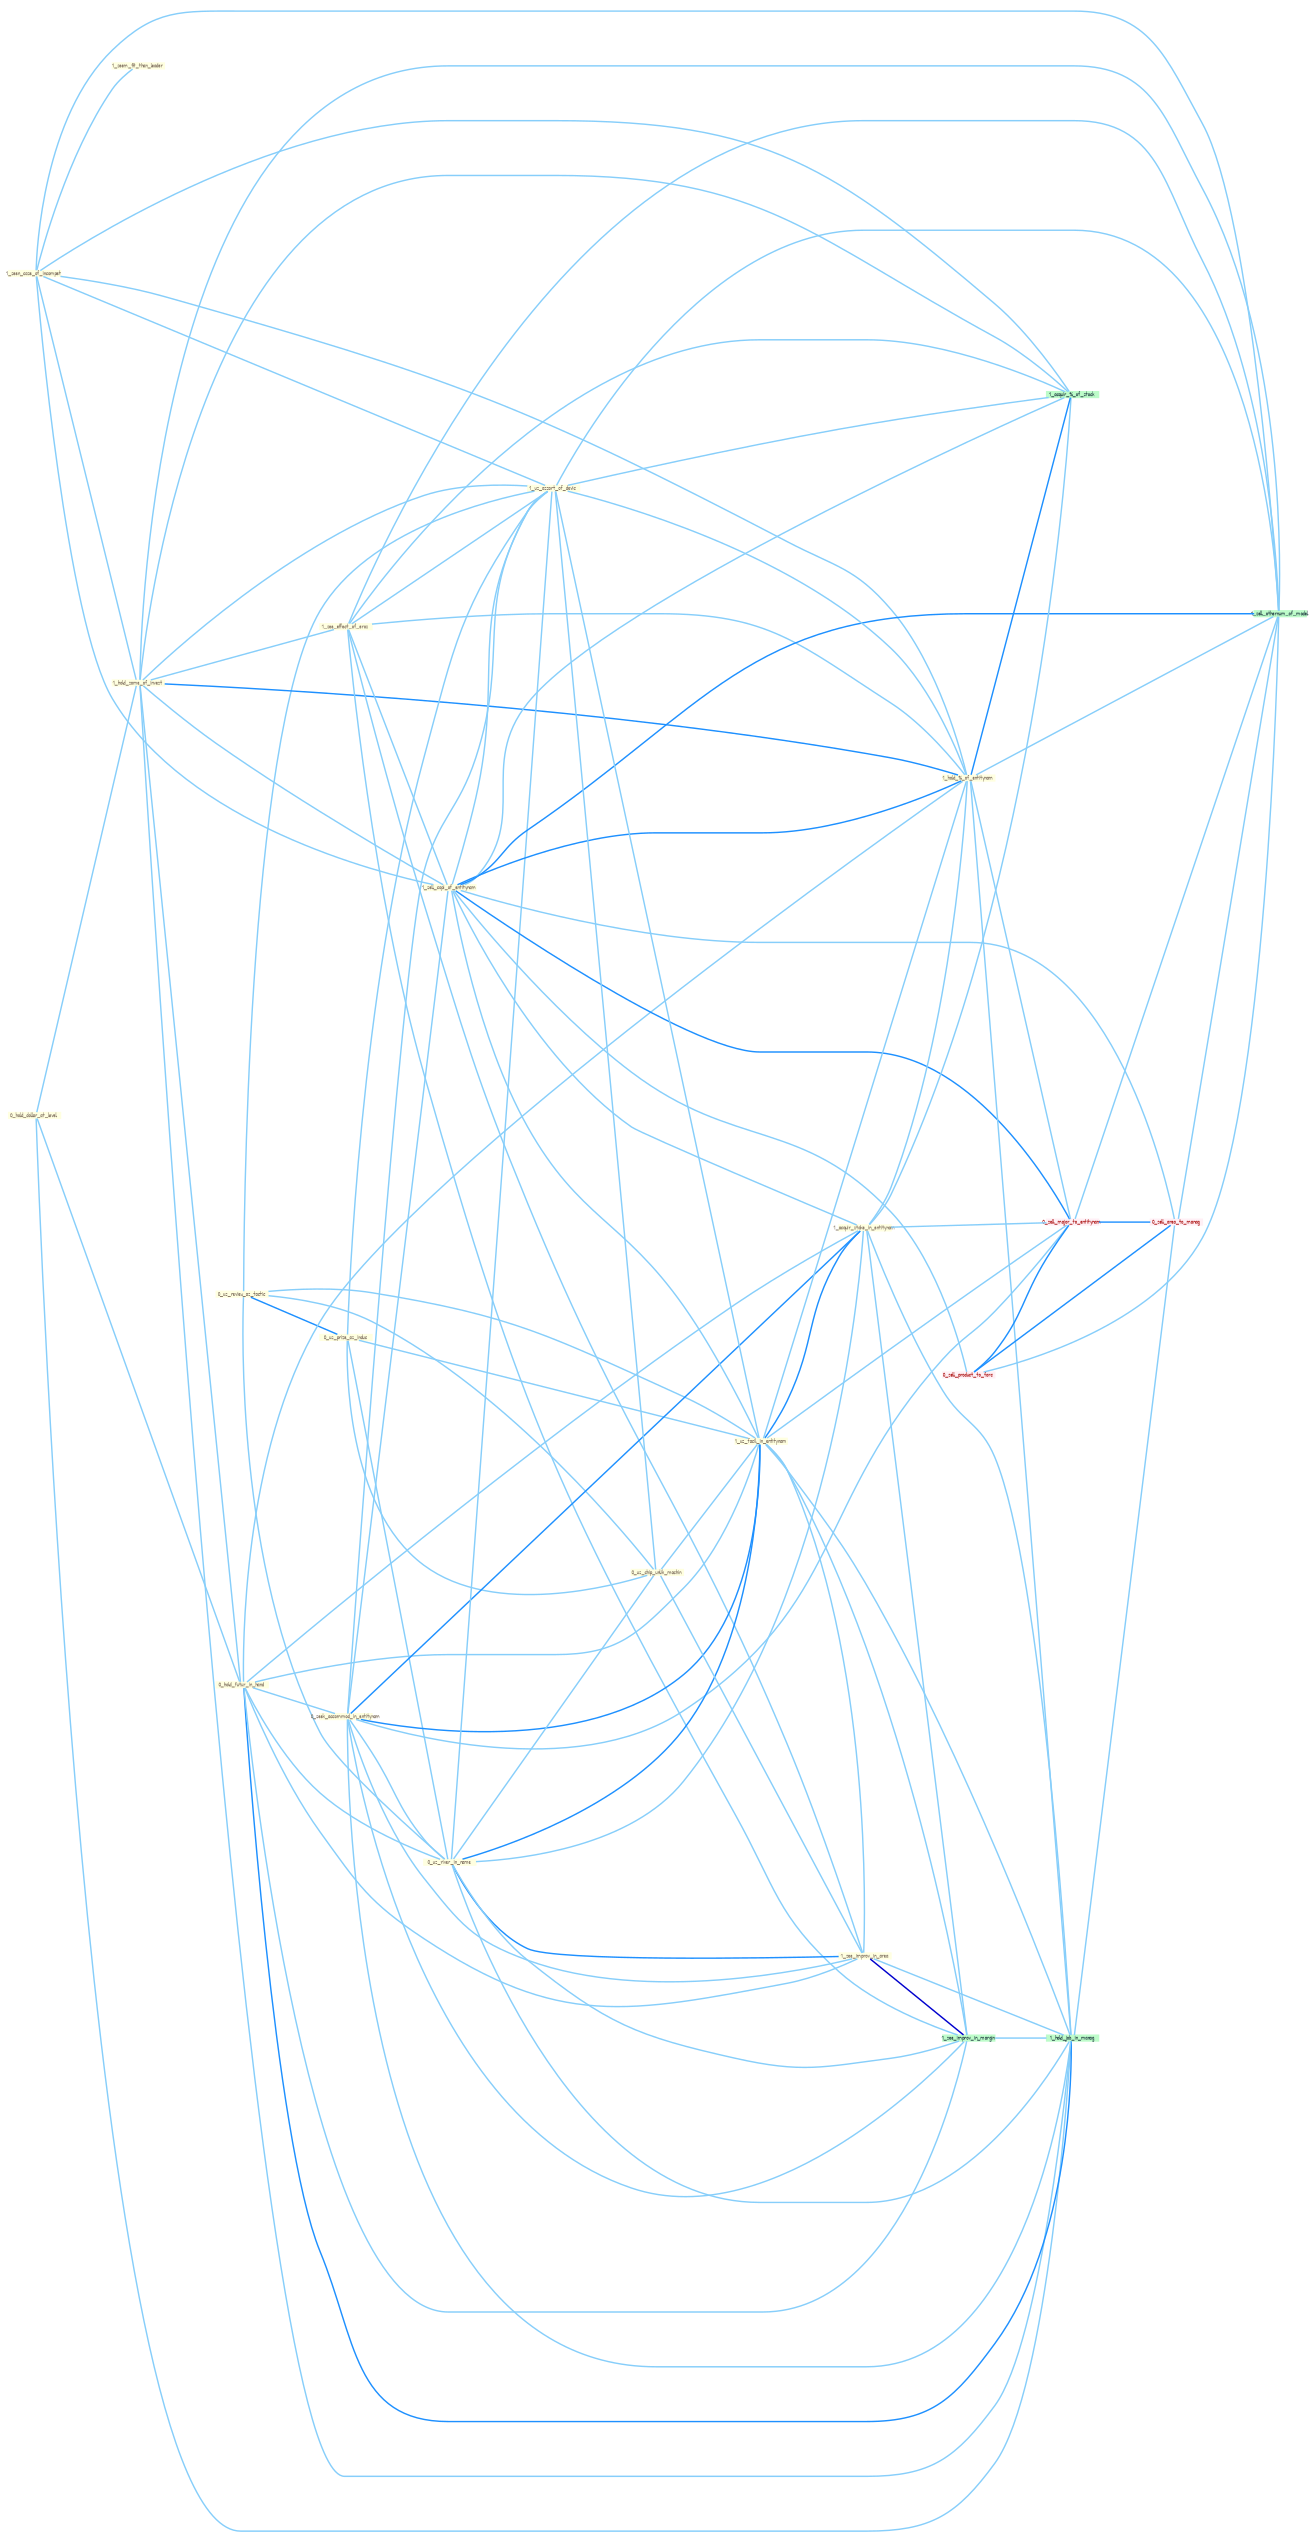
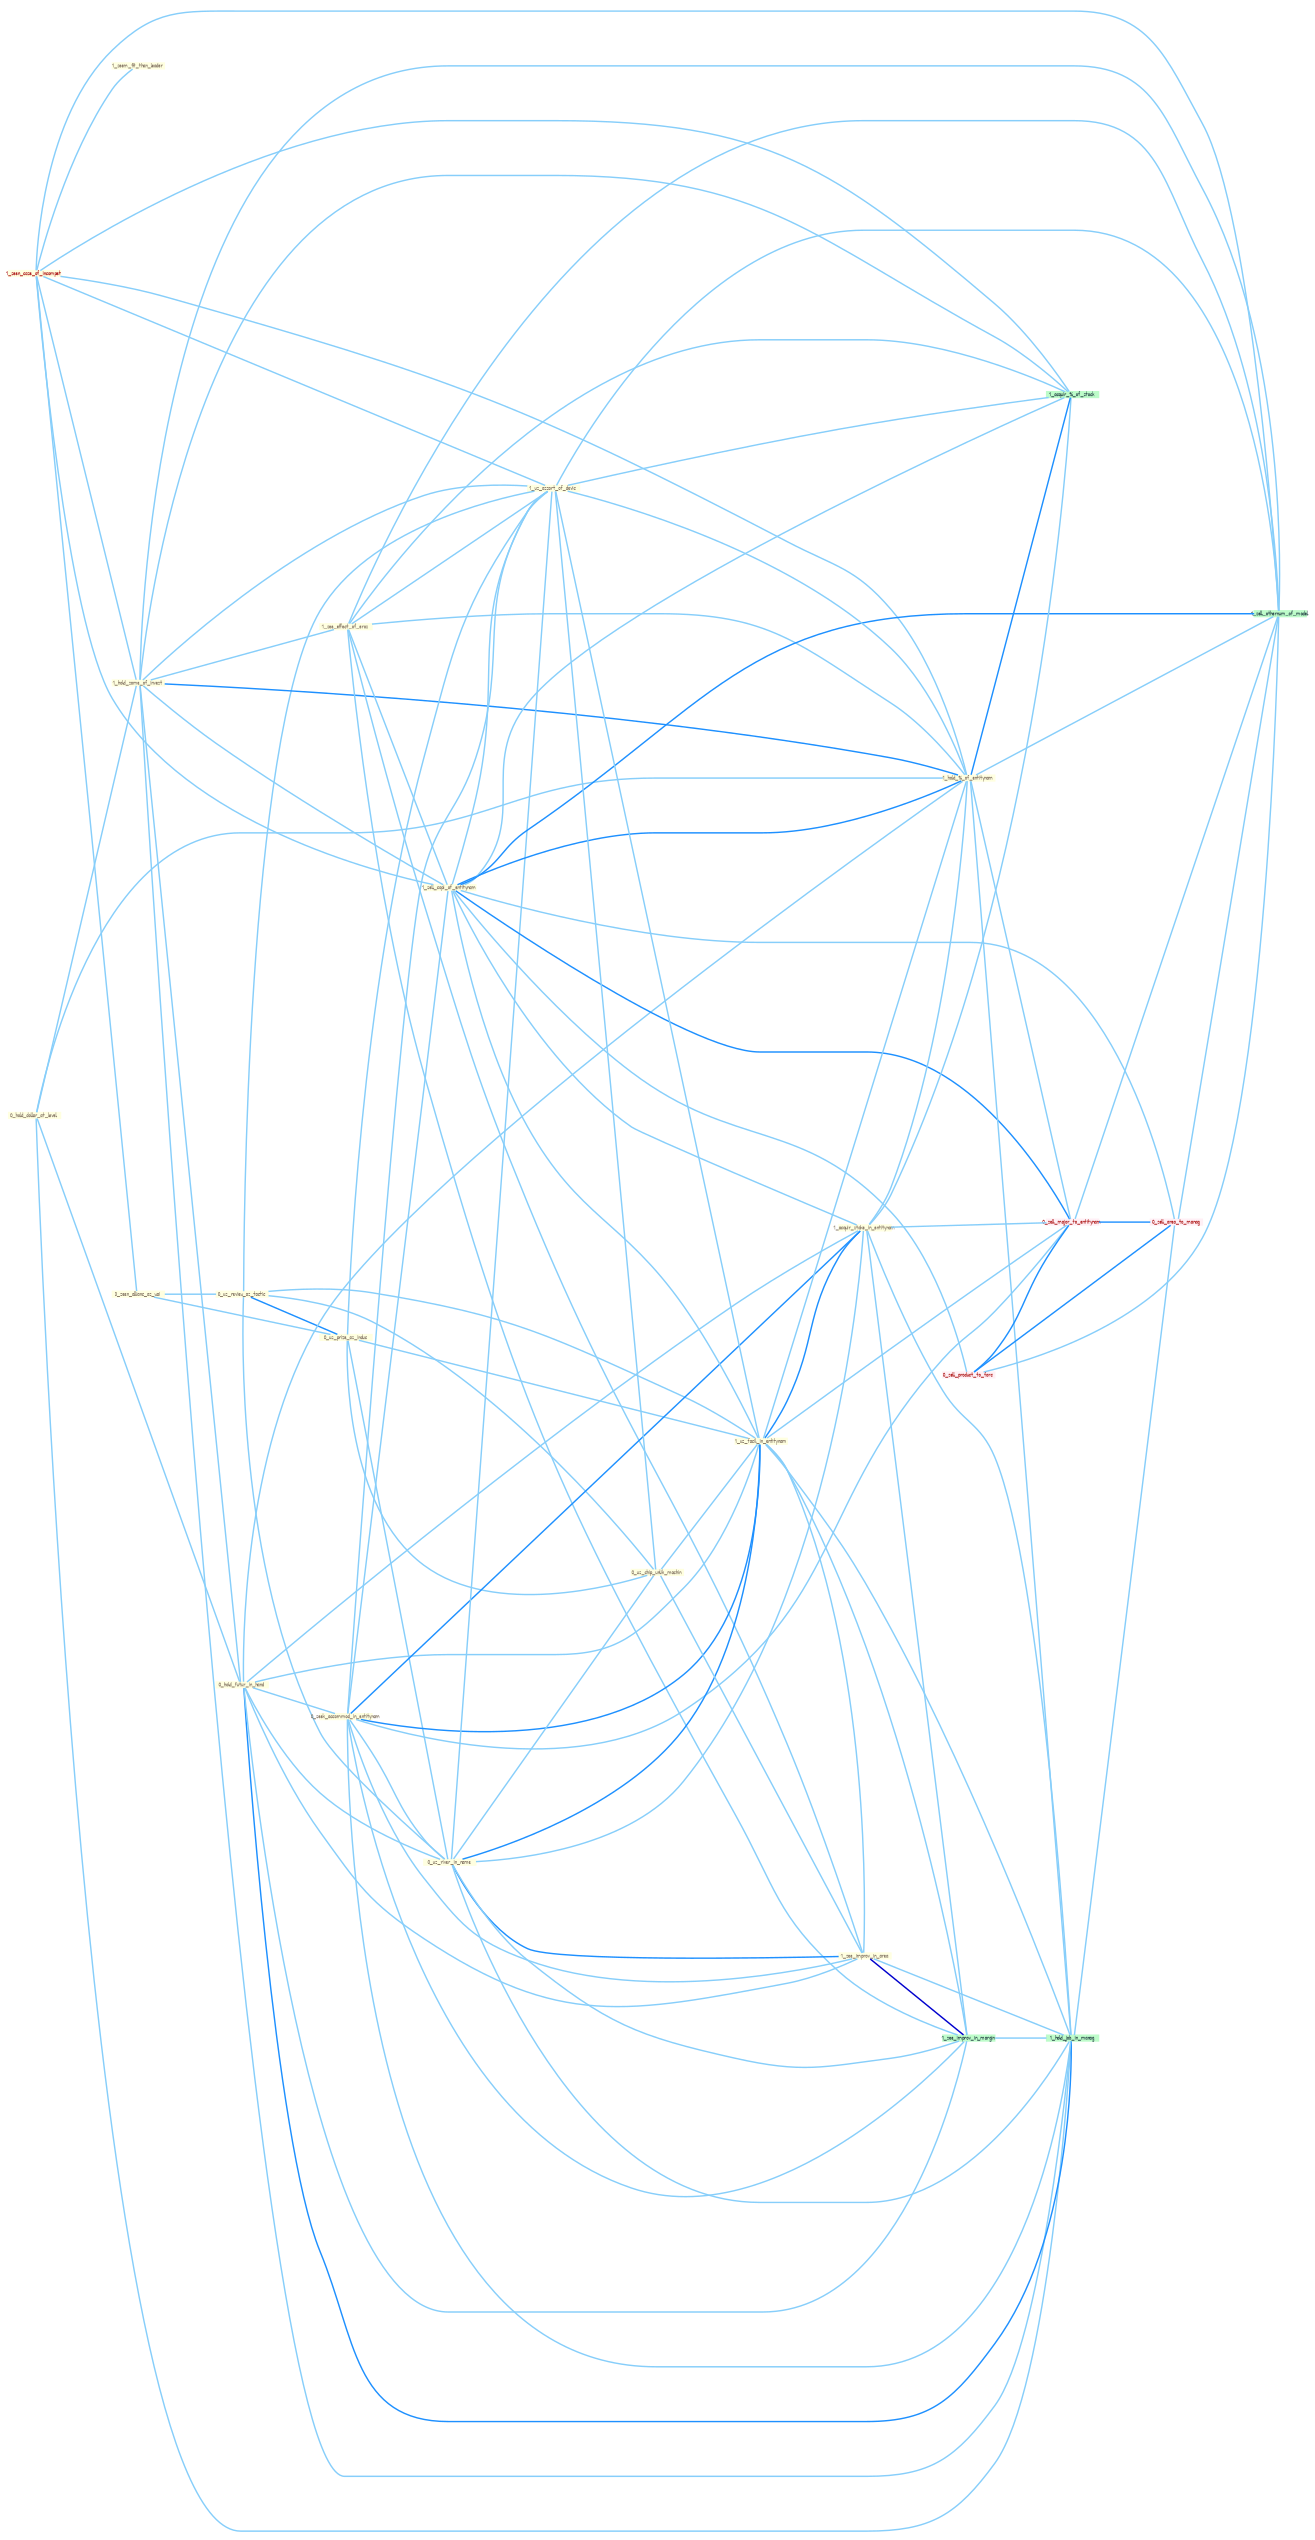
  graph {
    fontname="Patrick Hand"
    rankdir=LR
    node [color="#ffffe0" fixedsize=true fontcolor="#8b7d6b" fontname="Patrick Hand" fontsize=4 shape=polygon style=filled]
    edge [color="#87cefa" fontname="Patrick Hand" w=1]
    "1_seem_fit_than_leader " [height=.06 width=.5]
    "0_hold_dollar_at_level " [height=.06 width=.5]
-   "1_seen_case_of_incompet " [height=.06 width=.5]
+   "1_seen_case_of_incompet " [fontcolor="#b22222" height=.06 width=.5]
+   "0_seen_allianc_as_wai " [height=.06 width=.5]
    "0_us_review_as_tactic " [height=.06 width=.5]
    "1_hold_some_of_invest " [height=.06 width=.5]
    "1_see_effect_of_eros " [height=.06 width=.5]
    "0_us_prize_as_induc " [height=.06 width=.5]
    "0_hold_futur_in_hand " [height=.06 width=.5]
    "0_seek_accommod_in_entitynam " [height=.06 width=.5]
    "0_us_river_in_name " [height=.06 width=.5]
    "1_sell_copi_of_entitynam " [height=.06 width=.5]
    "1_us_assort_of_devic " [height=.06 width=.5]
    "0_us_chip_unlik_machin " [height=.06 width=.5]
    "1_us_facil_in_entitynam " [height=.06 width=.5]
    "1_acquir_stake_in_entitynam " [height=.06 width=.5]
    "1_see_improv_in_area " [height=.06 width=.5]
    "1_hold_%_of_entitynam " [height=.06 width=.5]
    "0_sell_product_to_forc " [color="#fff0f5" fontcolor="#b22222" height=.06 width=.5]
    "0_sell_major_to_entitynam " [color="#fff0f5" fontcolor="#b22222" height=.06 width=.5]
    n21 [color="#fff0f5" fontcolor="#b22222" height=.06 label="0_sell_area_to_manag" width=.5]
    "1_hold_job_in_manag " [color="#BDFCC9" fontcolor="#2f4f4f" height=.06 width=.5]
    "1_acquir_%_of_stock " [color="#BDFCC9" fontcolor="#2f4f4f" height=.06 width=.5]
    "1_sell_othernum_of_model " [color="#BDFCC9" fontcolor="#2f4f4f" height=.06 width=.5]
    "1_see_improv_in_margin " [color="#BDFCC9" fontcolor="#2f4f4f" height=.06 width=.5]
    subgraph sub_1 {
      "1_seem_fit_than_leader "
      "0_hold_dollar_at_level "
      "1_seen_case_of_incompet "
+     "0_seen_allianc_as_wai "
      "0_us_review_as_tactic "
      "1_hold_some_of_invest "
      "1_see_effect_of_eros "
      "0_us_prize_as_induc "
      "0_hold_futur_in_hand "
      "0_seek_accommod_in_entitynam "
      "0_us_river_in_name "
      "1_sell_copi_of_entitynam "
      "1_us_assort_of_devic "
      "0_us_chip_unlik_machin "
      "1_us_facil_in_entitynam "
      "1_acquir_stake_in_entitynam "
      "1_see_improv_in_area "
      "1_hold_%_of_entitynam "
    }
    subgraph sub_2 {
      "0_sell_product_to_forc "
      "0_sell_major_to_entitynam "
      n21
    }
    "0_hold_dollar_at_level " -- "1_hold_some_of_invest "
    "0_hold_dollar_at_level " -- "0_hold_futur_in_hand "
+   "0_hold_dollar_at_level " -- "1_hold_%_of_entitynam "
    "0_hold_dollar_at_level " -- "1_hold_job_in_manag "
    "1_seen_case_of_incompet " -- "1_seem_fit_than_leader "
+   "1_seen_case_of_incompet " -- "0_seen_allianc_as_wai "
    "1_seen_case_of_incompet " -- "1_hold_some_of_invest "
    "1_seen_case_of_incompet " -- "1_sell_copi_of_entitynam "
    "1_seen_case_of_incompet " -- "1_us_assort_of_devic "
    "1_seen_case_of_incompet " -- "1_hold_%_of_entitynam "
    "1_seen_case_of_incompet " -- "1_acquir_%_of_stock "
    "1_seen_case_of_incompet " -- "1_sell_othernum_of_model "
+   "0_seen_allianc_as_wai " -- "0_us_review_as_tactic "
+   "0_seen_allianc_as_wai " -- "0_us_prize_as_induc "
    "0_us_review_as_tactic " -- "0_us_prize_as_induc " [color="#1e90ff" w=2]
    "0_us_review_as_tactic " -- "0_us_river_in_name "
    "0_us_review_as_tactic " -- "1_us_assort_of_devic "
    "0_us_review_as_tactic " -- "0_us_chip_unlik_machin "
    "0_us_review_as_tactic " -- "1_us_facil_in_entitynam "
    "1_hold_some_of_invest " -- "1_see_effect_of_eros "
    "1_hold_some_of_invest " -- "0_hold_futur_in_hand "
    "1_hold_some_of_invest " -- "1_sell_copi_of_entitynam "
    "1_hold_some_of_invest " -- "1_us_assort_of_devic "
    "1_hold_some_of_invest " -- "1_hold_%_of_entitynam " [color="#1e90ff" w=2]
    "1_hold_some_of_invest " -- "1_hold_job_in_manag "
    "1_hold_some_of_invest " -- "1_acquir_%_of_stock "
    "1_hold_some_of_invest " -- "1_sell_othernum_of_model "
    "1_see_effect_of_eros " -- "1_sell_copi_of_entitynam "
    "1_see_effect_of_eros " -- "1_us_assort_of_devic "
    "1_see_effect_of_eros " -- "1_see_improv_in_area "
    "1_see_effect_of_eros " -- "1_hold_%_of_entitynam "
    "1_see_effect_of_eros " -- "1_acquir_%_of_stock "
    "1_see_effect_of_eros " -- "1_sell_othernum_of_model "
    "1_see_effect_of_eros " -- "1_see_improv_in_margin "
    "0_us_prize_as_induc " -- "0_us_river_in_name "
    "0_us_prize_as_induc " -- "1_us_assort_of_devic "
    "0_us_prize_as_induc " -- "0_us_chip_unlik_machin "
    "0_us_prize_as_induc " -- "1_us_facil_in_entitynam "
    "0_hold_futur_in_hand " -- "0_seek_accommod_in_entitynam "
    "0_hold_futur_in_hand " -- "0_us_river_in_name "
    "0_hold_futur_in_hand " -- "1_us_facil_in_entitynam "
    "0_hold_futur_in_hand " -- "1_acquir_stake_in_entitynam "
    "0_hold_futur_in_hand " -- "1_see_improv_in_area "
    "0_hold_futur_in_hand " -- "1_hold_%_of_entitynam "
    "0_hold_futur_in_hand " -- "1_hold_job_in_manag " [color="#1e90ff" w=2]
    "0_hold_futur_in_hand " -- "1_see_improv_in_margin "
    "0_seek_accommod_in_entitynam " -- "0_us_river_in_name "
    "0_seek_accommod_in_entitynam " -- "1_sell_copi_of_entitynam "
    "0_seek_accommod_in_entitynam " -- "1_us_assort_of_devic "
    "0_seek_accommod_in_entitynam " -- "1_us_facil_in_entitynam " [color="#1e90ff" w=2]
    "0_seek_accommod_in_entitynam " -- "1_acquir_stake_in_entitynam " [color="#1e90ff" w=2]
    "0_seek_accommod_in_entitynam " -- "1_see_improv_in_area "
    "0_seek_accommod_in_entitynam " -- "0_sell_major_to_entitynam "
    "0_seek_accommod_in_entitynam " -- "1_hold_job_in_manag "
    "0_seek_accommod_in_entitynam " -- "1_see_improv_in_margin "
    "0_us_river_in_name " -- "1_us_assort_of_devic "
    "0_us_river_in_name " -- "0_us_chip_unlik_machin "
    "0_us_river_in_name " -- "1_us_facil_in_entitynam " [color="#1e90ff" w=2]
    "0_us_river_in_name " -- "1_acquir_stake_in_entitynam "
    "0_us_river_in_name " -- "1_see_improv_in_area " [color="#1e90ff"]
    "0_us_river_in_name " -- "1_hold_job_in_manag "
    "0_us_river_in_name " -- "1_see_improv_in_margin "
    "1_sell_copi_of_entitynam " -- "1_us_assort_of_devic "
    "1_sell_copi_of_entitynam " -- "1_us_facil_in_entitynam "
    "1_sell_copi_of_entitynam " -- "1_acquir_stake_in_entitynam "
    "1_sell_copi_of_entitynam " -- "1_hold_%_of_entitynam " [color="#1e90ff" w=2]
    "1_sell_copi_of_entitynam " -- "0_sell_product_to_forc "
    "1_sell_copi_of_entitynam " -- "0_sell_major_to_entitynam " [color="#1e90ff" w=2]
    "1_sell_copi_of_entitynam " -- n21
    "1_sell_copi_of_entitynam " -- "1_acquir_%_of_stock "
    "1_sell_copi_of_entitynam " -- "1_sell_othernum_of_model " [color="#1e90ff" w=2]
    "1_us_assort_of_devic " -- "0_us_chip_unlik_machin "
    "1_us_assort_of_devic " -- "1_us_facil_in_entitynam "
    "1_us_assort_of_devic " -- "1_hold_%_of_entitynam "
    "1_us_assort_of_devic " -- "1_acquir_%_of_stock "
    "1_us_assort_of_devic " -- "1_sell_othernum_of_model "
    "0_us_chip_unlik_machin " -- "1_us_facil_in_entitynam "
    "0_us_chip_unlik_machin " -- "1_see_improv_in_area "
    "1_us_facil_in_entitynam " -- "1_acquir_stake_in_entitynam " [color="#1e90ff" w=2]
    "1_us_facil_in_entitynam " -- "1_see_improv_in_area "
    "1_us_facil_in_entitynam " -- "1_hold_%_of_entitynam "
    "1_us_facil_in_entitynam " -- "0_sell_major_to_entitynam "
    "1_us_facil_in_entitynam " -- "1_hold_job_in_manag "
    "1_us_facil_in_entitynam " -- "1_see_improv_in_margin "
    "1_acquir_stake_in_entitynam " -- "1_hold_%_of_entitynam "
    "1_acquir_stake_in_entitynam " -- "0_sell_major_to_entitynam "
    "1_acquir_stake_in_entitynam " -- "1_hold_job_in_manag "
    "1_acquir_stake_in_entitynam " -- "1_acquir_%_of_stock "
    "1_acquir_stake_in_entitynam " -- "1_see_improv_in_margin "
    "1_see_improv_in_area " -- "1_hold_job_in_manag "
    "1_see_improv_in_area " -- "1_see_improv_in_margin " [color="#0000cd" w=3]
    "1_hold_%_of_entitynam " -- "0_sell_major_to_entitynam "
    "1_hold_%_of_entitynam " -- "1_hold_job_in_manag "
    "1_hold_%_of_entitynam " -- "1_acquir_%_of_stock " [color="#1e90ff" w=2]
    "1_hold_%_of_entitynam " -- "1_sell_othernum_of_model "
    "0_sell_product_to_forc " -- "0_sell_major_to_entitynam " [color="#1e90ff" w=2]
    "0_sell_product_to_forc " -- n21 [color="#1e90ff" w=2]
    "0_sell_product_to_forc " -- "1_sell_othernum_of_model "
    "0_sell_major_to_entitynam " -- n21 [color="#1e90ff" w=2]
    "0_sell_major_to_entitynam " -- "1_sell_othernum_of_model "
    n21 -- "1_sell_othernum_of_model "
    "1_hold_job_in_manag " -- n21
    "1_see_improv_in_margin " -- "1_hold_job_in_manag "
  }
